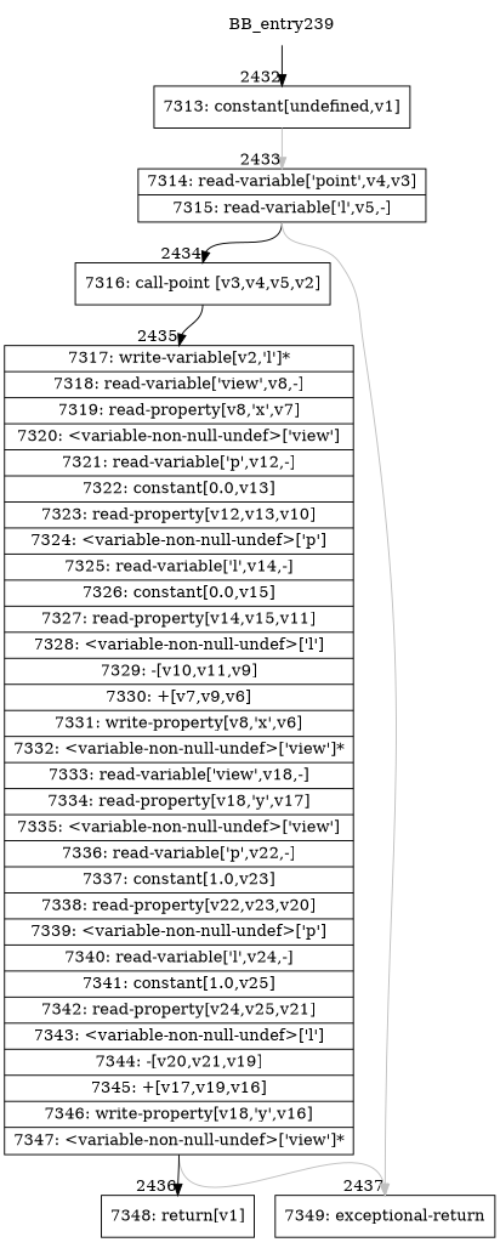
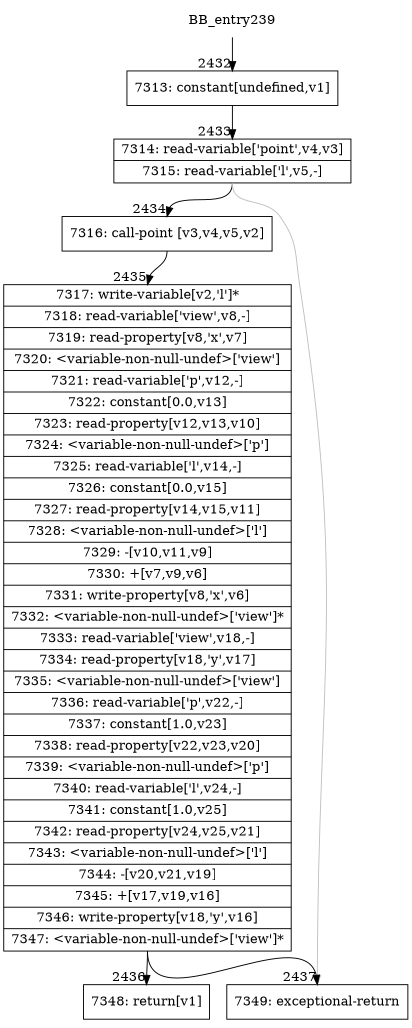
  digraph {
    rankdir=TD
    node [shape=record]
    edge [headport=n tailport=s]
    BB_entry239 [shape=none]
    n2 [label="{7313: constant[undefined,v1]}"]
    n3 [label="{7314: read-variable['point',v4,v3]|7315: read-variable['l',v5,-]}"]
    n4 [label="{7316: call-point [v3,v4,v5,v2]}"]
    n5 [label="{7349: exceptional-return}"]
    n6 [label="{7317: write-variable[v2,'l']*|7318: read-variable['view',v8,-]|7319: read-property[v8,'x',v7]|7320: \<variable-non-null-undef\>['view']|7321: read-variable['p',v12,-]|7322: constant[0.0,v13]|7323: read-property[v12,v13,v10]|7324: \<variable-non-null-undef\>['p']|7325: read-variable['l',v14,-]|7326: constant[0.0,v15]|7327: read-property[v14,v15,v11]|7328: \<variable-non-null-undef\>['l']|7329: -[v10,v11,v9]|7330: +[v7,v9,v6]|7331: write-property[v8,'x',v6]|7332: \<variable-non-null-undef\>['view']*|7333: read-variable['view',v18,-]|7334: read-property[v18,'y',v17]|7335: \<variable-non-null-undef\>['view']|7336: read-variable['p',v22,-]|7337: constant[1.0,v23]|7338: read-property[v22,v23,v20]|7339: \<variable-non-null-undef\>['p']|7340: read-variable['l',v24,-]|7341: constant[1.0,v25]|7342: read-property[v24,v25,v21]|7343: \<variable-non-null-undef\>['l']|7344: -[v20,v21,v19]|7345: +[v17,v19,v16]|7346: write-property[v18,'y',v16]|7347: \<variable-non-null-undef\>['view']*}"]
    n7 [label="{7348: return[v1]}"]
    BB_entry239 -> n2 [headlabel="    2432"]
-   n2 -> n3 [headlabel="      2433" color=gray]
+   n2 -> n3 [headlabel="      2433"]
    n3 -> n4 [headlabel="      2434"]
    n3 -> n5 [color=gray headlabel="      2437"]
    n4 -> n6 [headlabel="      2435"]
-   n6 -> n5 [color=gray]
+   n6 -> n5 [color=black]
    n6 -> n7 [headlabel="      2436"]
  }
